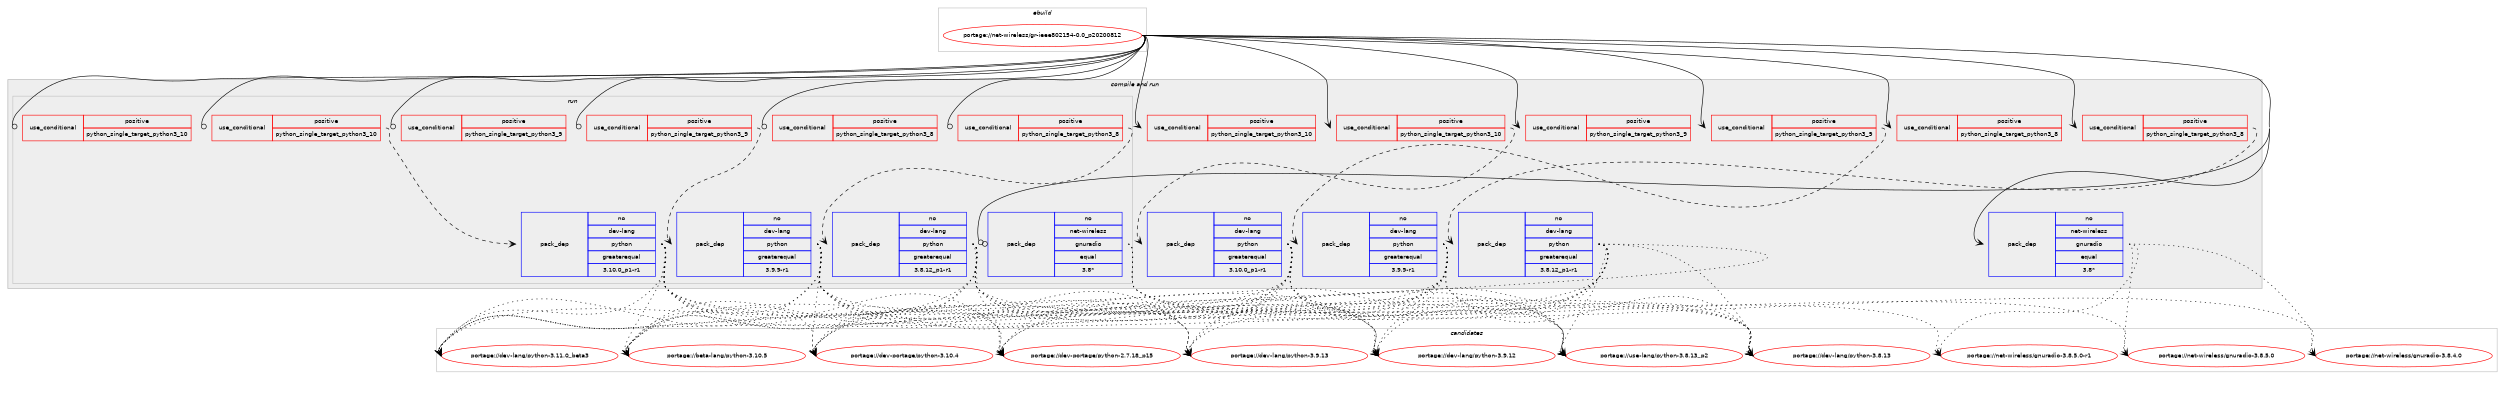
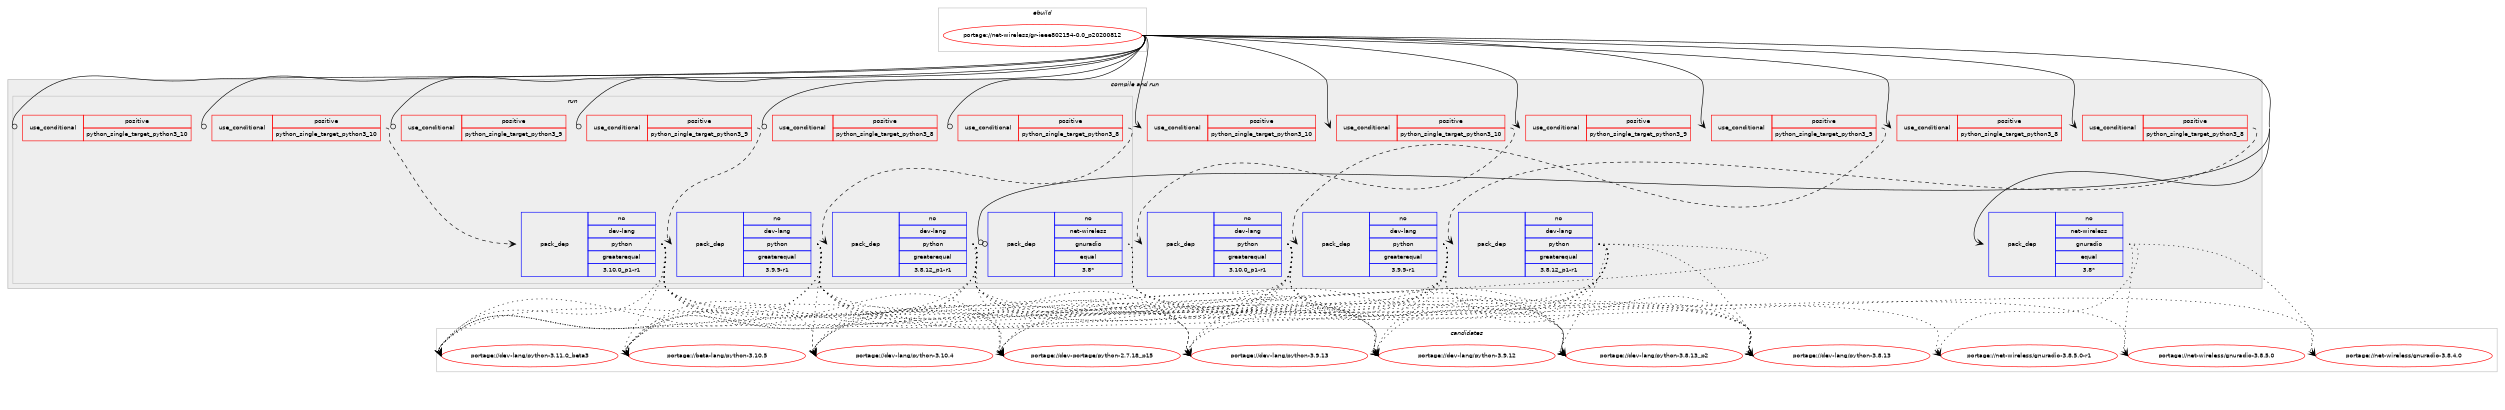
  digraph {
    compound=true
    concentrate=true
    fontname=Helvetica
    fontsize=10
    newrank=true
    rankdir=TB
    ranksep=1.5
    node [color=red fontname=Helvetica fontsize=10 shape=none]
    edge [arrowhead=vee headport=w style=dotted tailport=e weight=100]
    n1 [label="portage://net-wireless/gr-ieee802154-0.0_p20200812" width=4 shape=""]
    n2 [color=blue label=<<TABLE BORDER="0" CELLBORDER="1" CELLSPACING="0" CELLPADDING="4" WIDTH="220"><TR><TD ROWSPAN="6" CELLPADDING="30">pack_dep</TD></TR><TR><TD WIDTH="110">no</TD></TR><TR><TD>dev-lang</TD></TR><TR><TD>python</TD></TR><TR><TD>greaterequal</TD></TR><TR><TD>3.10.0_p1-r1</TD></TR></TABLE>>]
    n3 [label=<<TABLE BORDER="0" CELLBORDER="1" CELLSPACING="0" CELLPADDING="4"><TR><TD ROWSPAN="3" CELLPADDING="10">use_conditional</TD></TR><TR><TD>positive</TD></TR><TR><TD>python_single_target_python3_10</TD></TR></TABLE>>]
    n4 [label=<<TABLE BORDER="0" CELLBORDER="1" CELLSPACING="0" CELLPADDING="4"><TR><TD ROWSPAN="3" CELLPADDING="10">use_conditional</TD></TR><TR><TD>positive</TD></TR><TR><TD>python_single_target_python3_10</TD></TR></TABLE>>]
    n5 [color=blue label=<<TABLE BORDER="0" CELLBORDER="1" CELLSPACING="0" CELLPADDING="4" WIDTH="220"><TR><TD ROWSPAN="6" CELLPADDING="30">pack_dep</TD></TR><TR><TD WIDTH="110">no</TD></TR><TR><TD>dev-lang</TD></TR><TR><TD>python</TD></TR><TR><TD>greaterequal</TD></TR><TR><TD>3.8.12_p1-r1</TD></TR></TABLE>>]
    n6 [label=<<TABLE BORDER="0" CELLBORDER="1" CELLSPACING="0" CELLPADDING="4"><TR><TD ROWSPAN="3" CELLPADDING="10">use_conditional</TD></TR><TR><TD>positive</TD></TR><TR><TD>python_single_target_python3_8</TD></TR></TABLE>>]
    n7 [label=<<TABLE BORDER="0" CELLBORDER="1" CELLSPACING="0" CELLPADDING="4"><TR><TD ROWSPAN="3" CELLPADDING="10">use_conditional</TD></TR><TR><TD>positive</TD></TR><TR><TD>python_single_target_python3_8</TD></TR></TABLE>>]
    n8 [color=blue label=<<TABLE BORDER="0" CELLBORDER="1" CELLSPACING="0" CELLPADDING="4" WIDTH="220"><TR><TD ROWSPAN="6" CELLPADDING="30">pack_dep</TD></TR><TR><TD WIDTH="110">no</TD></TR><TR><TD>dev-lang</TD></TR><TR><TD>python</TD></TR><TR><TD>greaterequal</TD></TR><TR><TD>3.9.9-r1</TD></TR></TABLE>>]
    n9 [label=<<TABLE BORDER="0" CELLBORDER="1" CELLSPACING="0" CELLPADDING="4"><TR><TD ROWSPAN="3" CELLPADDING="10">use_conditional</TD></TR><TR><TD>positive</TD></TR><TR><TD>python_single_target_python3_9</TD></TR></TABLE>>]
    n10 [label=<<TABLE BORDER="0" CELLBORDER="1" CELLSPACING="0" CELLPADDING="4"><TR><TD ROWSPAN="3" CELLPADDING="10">use_conditional</TD></TR><TR><TD>positive</TD></TR><TR><TD>python_single_target_python3_9</TD></TR></TABLE>>]
    n11 [color=blue label=<<TABLE BORDER="0" CELLBORDER="1" CELLSPACING="0" CELLPADDING="4" WIDTH="220"><TR><TD ROWSPAN="6" CELLPADDING="30">pack_dep</TD></TR><TR><TD WIDTH="110">no</TD></TR><TR><TD>net-wireless</TD></TR><TR><TD>gnuradio</TD></TR><TR><TD>equal</TD></TR><TR><TD>3.8*</TD></TR></TABLE>>]
    n12 [color=blue label=<<TABLE BORDER="0" CELLBORDER="1" CELLSPACING="0" CELLPADDING="4" WIDTH="220"><TR><TD ROWSPAN="6" CELLPADDING="30">pack_dep</TD></TR><TR><TD WIDTH="110">no</TD></TR><TR><TD>dev-lang</TD></TR><TR><TD>python</TD></TR><TR><TD>greaterequal</TD></TR><TR><TD>3.10.0_p1-r1</TD></TR></TABLE>>]
    n13 [label=<<TABLE BORDER="0" CELLBORDER="1" CELLSPACING="0" CELLPADDING="4"><TR><TD ROWSPAN="3" CELLPADDING="10">use_conditional</TD></TR><TR><TD>positive</TD></TR><TR><TD>python_single_target_python3_10</TD></TR></TABLE>>]
    n14 [label=<<TABLE BORDER="0" CELLBORDER="1" CELLSPACING="0" CELLPADDING="4"><TR><TD ROWSPAN="3" CELLPADDING="10">use_conditional</TD></TR><TR><TD>positive</TD></TR><TR><TD>python_single_target_python3_10</TD></TR></TABLE>>]
    n15 [color=blue label=<<TABLE BORDER="0" CELLBORDER="1" CELLSPACING="0" CELLPADDING="4" WIDTH="220"><TR><TD ROWSPAN="6" CELLPADDING="30">pack_dep</TD></TR><TR><TD WIDTH="110">no</TD></TR><TR><TD>dev-lang</TD></TR><TR><TD>python</TD></TR><TR><TD>greaterequal</TD></TR><TR><TD>3.8.12_p1-r1</TD></TR></TABLE>>]
    n16 [label=<<TABLE BORDER="0" CELLBORDER="1" CELLSPACING="0" CELLPADDING="4"><TR><TD ROWSPAN="3" CELLPADDING="10">use_conditional</TD></TR><TR><TD>positive</TD></TR><TR><TD>python_single_target_python3_8</TD></TR></TABLE>>]
    n17 [label=<<TABLE BORDER="0" CELLBORDER="1" CELLSPACING="0" CELLPADDING="4"><TR><TD ROWSPAN="3" CELLPADDING="10">use_conditional</TD></TR><TR><TD>positive</TD></TR><TR><TD>python_single_target_python3_8</TD></TR></TABLE>>]
    n18 [color=blue label=<<TABLE BORDER="0" CELLBORDER="1" CELLSPACING="0" CELLPADDING="4" WIDTH="220"><TR><TD ROWSPAN="6" CELLPADDING="30">pack_dep</TD></TR><TR><TD WIDTH="110">no</TD></TR><TR><TD>dev-lang</TD></TR><TR><TD>python</TD></TR><TR><TD>greaterequal</TD></TR><TR><TD>3.9.9-r1</TD></TR></TABLE>>]
    n19 [label=<<TABLE BORDER="0" CELLBORDER="1" CELLSPACING="0" CELLPADDING="4"><TR><TD ROWSPAN="3" CELLPADDING="10">use_conditional</TD></TR><TR><TD>positive</TD></TR><TR><TD>python_single_target_python3_9</TD></TR></TABLE>>]
    n20 [label=<<TABLE BORDER="0" CELLBORDER="1" CELLSPACING="0" CELLPADDING="4"><TR><TD ROWSPAN="3" CELLPADDING="10">use_conditional</TD></TR><TR><TD>positive</TD></TR><TR><TD>python_single_target_python3_9</TD></TR></TABLE>>]
    n21 [color=blue label=<<TABLE BORDER="0" CELLBORDER="1" CELLSPACING="0" CELLPADDING="4" WIDTH="220"><TR><TD ROWSPAN="6" CELLPADDING="30">pack_dep</TD></TR><TR><TD WIDTH="110">no</TD></TR><TR><TD>net-wireless</TD></TR><TR><TD>gnuradio</TD></TR><TR><TD>equal</TD></TR><TR><TD>3.8*</TD></TR></TABLE>>]
    n22 [label="portage://dev-portage/python-2.7.18_p15" width=4 shape=""]
-   n23 [label="portage://dev-portage/python-3.10.4" width=4 shape=""]
+   n23 [label="portage://dev-lang/python-3.10.4" width=4 shape=""]
    n24 [label="portage://beta-lang/python-3.10.5" width=4 shape=""]
    n25 [label="portage://dev-lang/python-3.11.0_beta3" width=4 shape=""]
    n26 [label="portage://dev-lang/python-3.8.13" width=4 shape=""]
-   n27 [label="portage://use-lang/python-3.8.13_p2" width=4 shape=""]
+   n27 [label="portage://dev-lang/python-3.8.13_p2" width=4 shape=""]
    n28 [label="portage://dev-lang/python-3.9.12" width=4 shape=""]
    n29 [label="portage://dev-lang/python-3.9.13" width=4 shape=""]
    n30 [label="portage://net-wireless/gnuradio-3.8.4.0" width=4 shape=""]
    n31 [label="portage://net-wireless/gnuradio-3.8.5.0" width=4 shape=""]
    n32 [label="portage://net-wireless/gnuradio-3.8.5.0-r1" width=4 shape=""]
    subgraph cluster_1 {
      color=gray
      label=<<i>ebuild</i>>
      rank=same
      n1
    }
    subgraph cluster_2 {
      color=gray
      label=<<i>dependencies</i>>
      subgraph cluster_3 {
        color=gray
        fillcolor="#eeeeee"
        label=<<i>compile</i>>
        style=filled
        subgraph sub_4 {
          color=gray
          fillcolor="#eeeeee"
          label=<<i>compile</i>>
          style=filled
          n3
          subgraph sub_5 {
            color=gray
            fillcolor="#eeeeee"
            label=<<i>compile</i>>
            style=filled
            n2
          }
        }
        subgraph sub_6 {
          color=gray
          fillcolor="#eeeeee"
          label=<<i>compile</i>>
          style=filled
          n4
        }
        subgraph sub_7 {
          color=gray
          fillcolor="#eeeeee"
          label=<<i>compile</i>>
          style=filled
          n6
          subgraph sub_8 {
            color=gray
            fillcolor="#eeeeee"
            label=<<i>compile</i>>
            style=filled
            n5
          }
        }
        subgraph sub_9 {
          color=gray
          fillcolor="#eeeeee"
          label=<<i>compile</i>>
          style=filled
          n7
        }
        subgraph sub_10 {
          color=gray
          fillcolor="#eeeeee"
          label=<<i>compile</i>>
          style=filled
          n9
          subgraph sub_11 {
            color=gray
            fillcolor="#eeeeee"
            label=<<i>compile</i>>
            style=filled
            n8
          }
        }
        subgraph sub_12 {
          color=gray
          fillcolor="#eeeeee"
          label=<<i>compile</i>>
          style=filled
          n10
        }
        subgraph sub_13 {
          color=gray
          fillcolor="#eeeeee"
          label=<<i>compile</i>>
          style=filled
          n11
        }
      }
      subgraph cluster_14 {
        color=gray
        fillcolor="#eeeeee"
        label=<<i>compile and run</i>>
        style=filled
      }
      subgraph cluster_15 {
        color=gray
        fillcolor="#eeeeee"
        label=<<i>run</i>>
        style=filled
        subgraph sub_16 {
          color=gray
          fillcolor="#eeeeee"
          label=<<i>run</i>>
          style=filled
          n13
          subgraph sub_17 {
            color=gray
            fillcolor="#eeeeee"
            label=<<i>run</i>>
            style=filled
            n12
          }
        }
        subgraph sub_18 {
          color=gray
          fillcolor="#eeeeee"
          label=<<i>run</i>>
          style=filled
          n14
        }
        subgraph sub_19 {
          color=gray
          fillcolor="#eeeeee"
          label=<<i>run</i>>
          style=filled
          n16
          subgraph sub_20 {
            color=gray
            fillcolor="#eeeeee"
            label=<<i>run</i>>
            style=filled
            n15
          }
        }
        subgraph sub_21 {
          color=gray
          fillcolor="#eeeeee"
          label=<<i>run</i>>
          style=filled
          n17
        }
        subgraph sub_22 {
          color=gray
          fillcolor="#eeeeee"
          label=<<i>run</i>>
          style=filled
          n19
          subgraph sub_23 {
            color=gray
            fillcolor="#eeeeee"
            label=<<i>run</i>>
            style=filled
            n18
          }
        }
        subgraph sub_24 {
          color=gray
          fillcolor="#eeeeee"
          label=<<i>run</i>>
          style=filled
          n20
        }
        subgraph sub_25 {
          color=gray
          fillcolor="#eeeeee"
          label=<<i>run</i>>
          style=filled
          n21
        }
      }
    }
    subgraph cluster_26 {
      color=gray
      label=<<i>candidates</i>>
      rank=same
      subgraph sub_27 {
        color=black
        label=<<i>candidates</i>>
        nodesep=1
        rank=same
        n22
        n23
        n24
        n25
        n26
        n27
        n28
        n29
      }
      subgraph sub_28 {
        color=black
        label=<<i>candidates</i>>
        nodesep=1
        rank=same
        n22
        n23
        n24
        n25
        n26
        n27
        n28
        n29
      }
      subgraph sub_29 {
        color=black
        label=<<i>candidates</i>>
        nodesep=1
        rank=same
        n22
        n23
        n24
        n25
        n26
        n27
        n28
        n29
      }
      subgraph sub_30 {
        color=black
        label=<<i>candidates</i>>
        nodesep=1
        rank=same
        n30
        n31
        n32
      }
      subgraph sub_31 {
        color=black
        label=<<i>candidates</i>>
        nodesep=1
        rank=same
        n22
        n23
        n24
        n25
        n26
        n27
        n28
        n29
      }
      subgraph sub_32 {
        color=black
        label=<<i>candidates</i>>
        nodesep=1
        rank=same
        n22
        n23
        n24
        n25
        n26
        n27
        n28
        n29
      }
      subgraph sub_33 {
        color=black
        label=<<i>candidates</i>>
        nodesep=1
        rank=same
        n22
        n23
        n24
        n25
        n26
        n27
        n28
        n29
      }
      subgraph sub_34 {
        color=black
        label=<<i>candidates</i>>
        nodesep=1
        rank=same
        n30
        n31
        n32
      }
    }
    n1 -> n3 [style=solid weight=20]
    n1 -> n4 [style=solid weight=20]
    n1 -> n6 [style=solid weight=20]
    n1 -> n7 [style=solid weight=20]
    n1 -> n9 [style=solid weight=20]
    n1 -> n10 [style=solid weight=20]
    n1 -> n11 [style=solid weight=20]
    n1 -> n13 [arrowhead=odot style=solid weight=20]
    n1 -> n14 [arrowhead=odot style=solid weight=20]
    n1 -> n16 [arrowhead=odot style=solid weight=20]
    n1 -> n17 [arrowhead=odot style=solid weight=20]
    n1 -> n19 [arrowhead=odot style=solid weight=20]
    n1 -> n20 [arrowhead=odot style=solid weight=20]
    n1 -> n21 [arrowhead=odot style=solid weight=20]
    n2 -> n22
    n2 -> n23
    n2 -> n24
    n2 -> n25
    n2 -> n26
    n2 -> n27
    n2 -> n28
    n2 -> n29
    n3 -> n2 [style=dashed weight=20]
    n5 -> n22
    n5 -> n23
    n5 -> n24
    n5 -> n25
    n5 -> n26
    n5 -> n27
    n5 -> n28
    n5 -> n29
    n6 -> n5 [style=dashed weight=20]
    n8 -> n22
    n8 -> n23
    n8 -> n24
    n8 -> n25
    n8 -> n26
    n8 -> n27
    n8 -> n28
    n8 -> n29
    n9 -> n8 [style=dashed weight=20]
    n11 -> n30
    n11 -> n31
    n11 -> n32
    n12 -> n22
    n12 -> n23
    n12 -> n24
    n12 -> n25
    n12 -> n26
    n12 -> n27
    n12 -> n28
    n12 -> n29
    n13 -> n12 [style=dashed weight=20]
    n15 -> n22
    n15 -> n23
    n15 -> n24
    n15 -> n25
    n15 -> n26
    n15 -> n27
    n15 -> n28
    n15 -> n29
    n16 -> n15 [style=dashed weight=20]
    n18 -> n22
    n18 -> n23
    n18 -> n24
    n18 -> n25
    n18 -> n26
    n18 -> n27
    n18 -> n28
    n18 -> n29
    n19 -> n18 [style=dashed weight=20]
    n21 -> n30
    n21 -> n31
    n21 -> n32
  }
